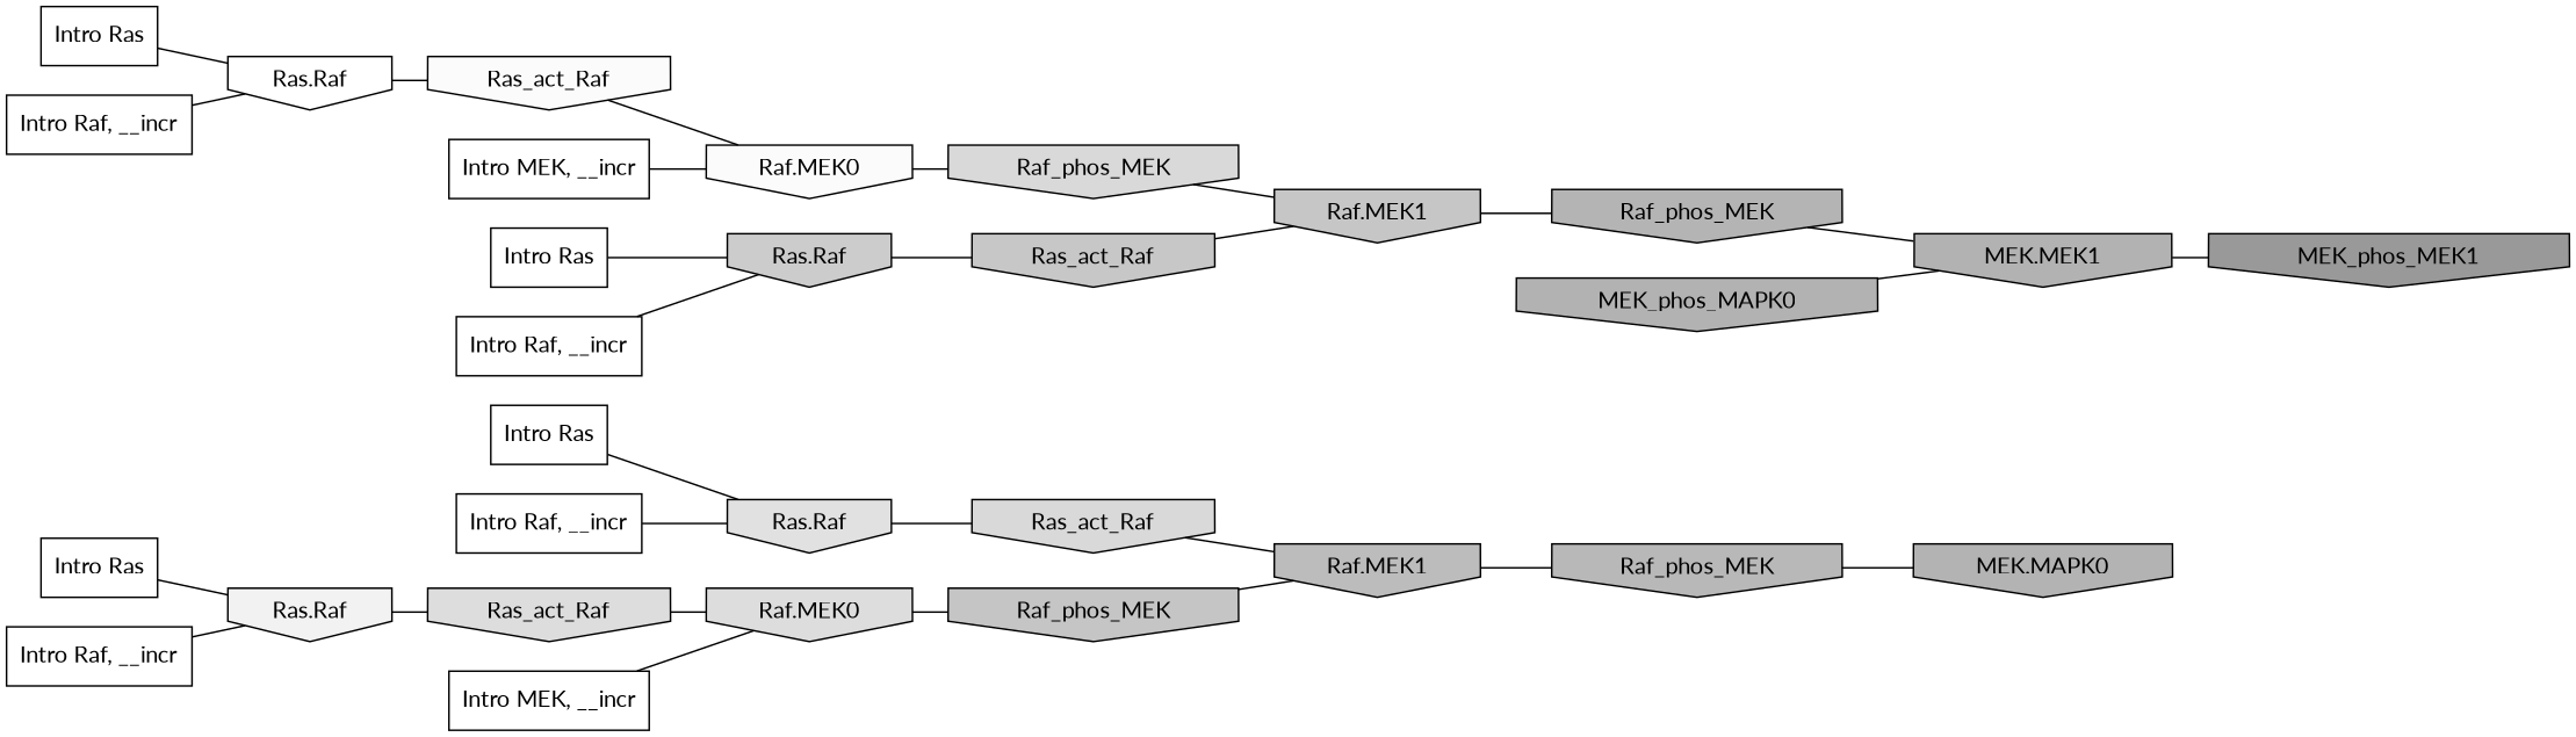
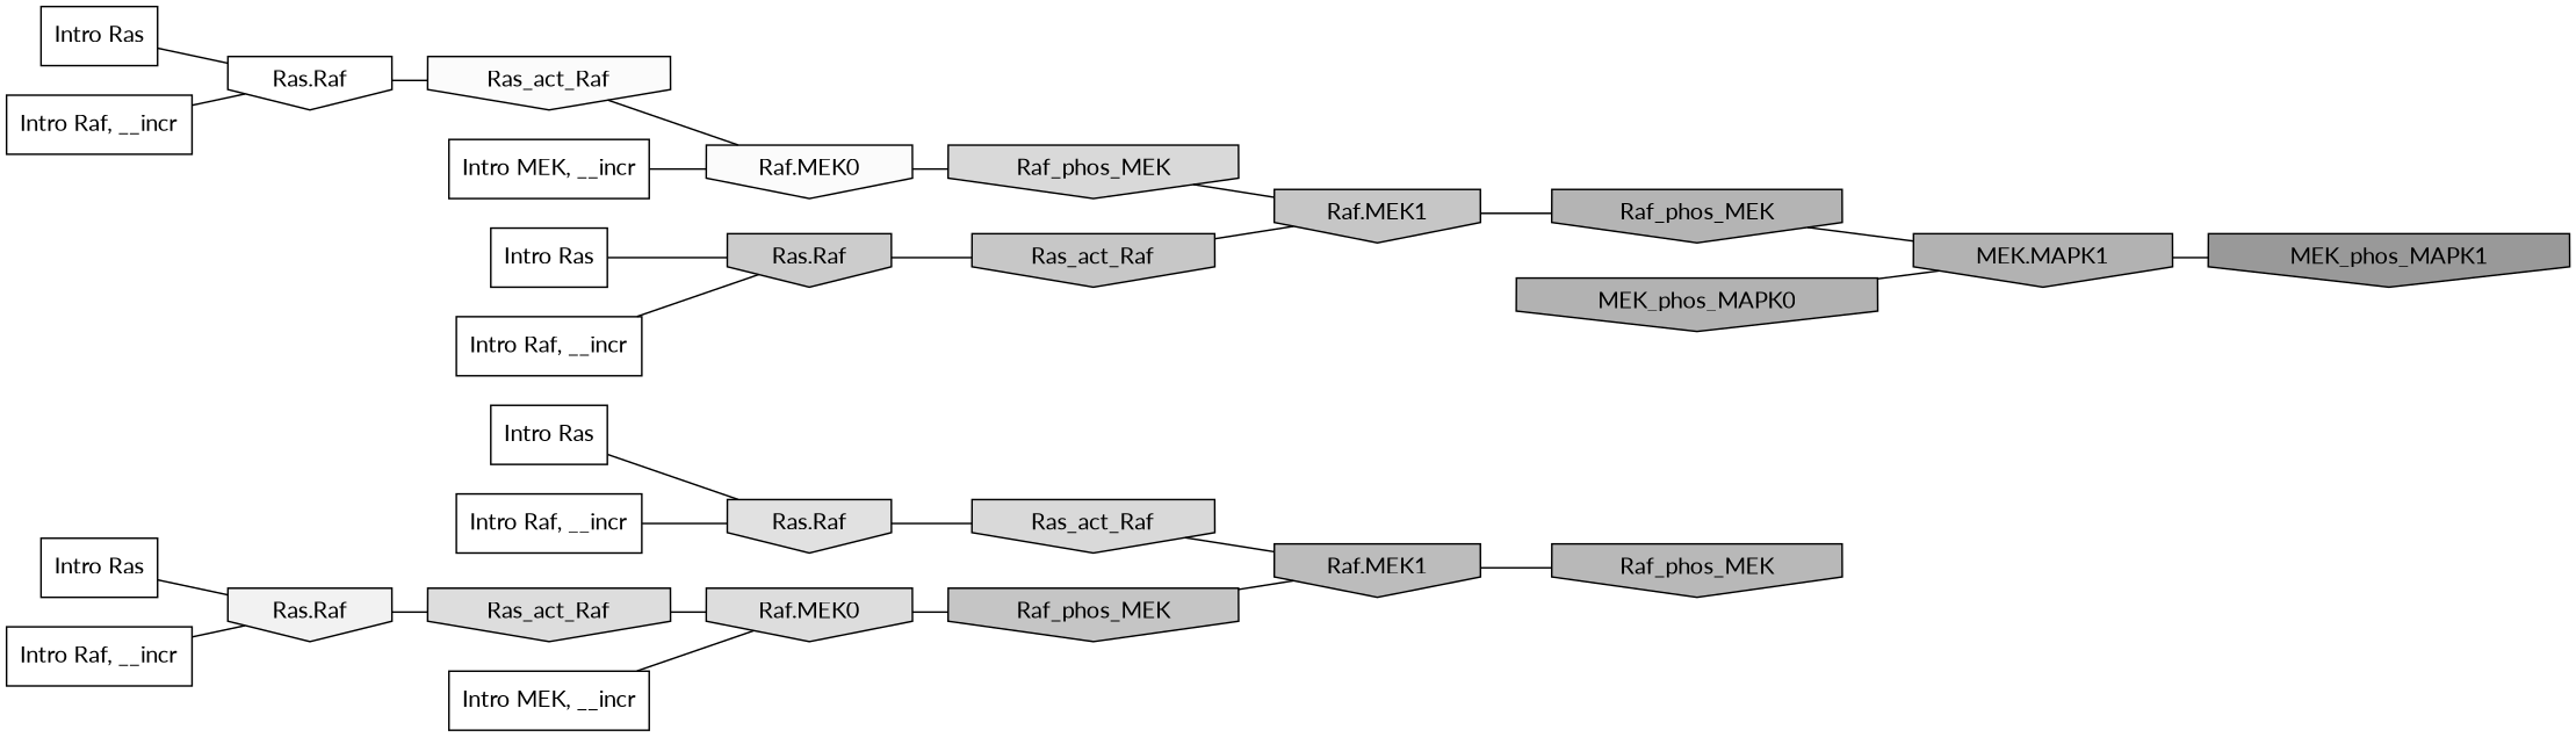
  digraph {
    fontname=Lato
    rankdir=LR
    ranksep=0.30
    node [fillcolor="0.000 0.000 1.000" fontname=Lato shape=invhouse style=filled]
    edge [color="0.000 0.000 0.000" dir=none fontname=Lato]
    n1 [label="Intro Ras" shape=rectangle]
    n2 [fillcolor="0.000 0.000 0.880" label="Ras.Raf"]
    n3 [fillcolor="0.000 0.000 0.850" label=Ras_act_Raf]
    n4 [label="Intro Ras" shape=rectangle]
    n5 [label="Ras.Raf"]
    n6 [fillcolor="0.000 0.000 0.983" label=Ras_act_Raf]
    n7 [label="Intro Ras" shape=rectangle]
    n8 [fillcolor="0.000 0.000 0.797" label="Ras.Raf"]
    n9 [fillcolor="0.000 0.000 0.778" label=Ras_act_Raf]
    n10 [label="Intro Ras" shape=rectangle]
    n11 [fillcolor="0.000 0.000 0.947" label="Ras.Raf"]
    n12 [fillcolor="0.000 0.000 0.867" label=Ras_act_Raf]
    n13 [label="Intro Raf, __incr" shape=rectangle]
    n14 [label="Intro Raf, __incr" shape=rectangle]
    n15 [label="Intro Raf, __incr" shape=rectangle]
    n16 [label="Intro Raf, __incr" shape=rectangle]
    n17 [label="Intro MEK, __incr" shape=rectangle]
    n18 [fillcolor="0.000 0.000 0.983" label="Raf.MEK0"]
    n19 [fillcolor="0.000 0.000 0.851" label=Raf_phos_MEK]
    n20 [label="Intro MEK, __incr" shape=rectangle]
    n21 [fillcolor="0.000 0.000 0.867" label="Raf.MEK0"]
    n22 [fillcolor="0.000 0.000 0.771" label=Raf_phos_MEK]
-   n23 [fillcolor="0.000 0.000 0.701" label="MEK.MAPK0"]
    n24 [fillcolor="0.000 0.000 0.774" label="Raf.MEK1"]
    n25 [fillcolor="0.000 0.000 0.737" label="Raf.MEK1"]
    n26 [fillcolor="0.000 0.000 0.706" label=Raf_phos_MEK]
    n27 [fillcolor="0.000 0.000 0.721" label=Raf_phos_MEK]
-   n28 [fillcolor="0.000 0.000 0.697" label="MEK.MEK1"]
-   n29 [fillcolor="0.000 0.000 0.600" label=MEK_phos_MEK1]
+   n28 [fillcolor="0.000 0.000 0.697" label="MEK.MAPK1"]
+   n29 [fillcolor="0.000 0.000 0.600" label=MEK_phos_MAPK1]
    n30 [fillcolor="0.000 0.000 0.699" label=MEK_phos_MAPK0]
    n1 -> n2
    n2 -> n3
    n3 -> n25
    n4 -> n5
    n5 -> n6
    n6 -> n18
    n7 -> n8
    n8 -> n9
    n9 -> n24
    n10 -> n11
    n11 -> n12
    n12 -> n21
    n13 -> n5
    n14 -> n11
    n15 -> n2
    n16 -> n8
    n17 -> n18
    n18 -> n19
    n19 -> n24
    n20 -> n21
    n21 -> n22
    n22 -> n25
    n24 -> n26
    n25 -> n27
    n26 -> n28
-   n27 -> n23
    n28 -> n29
    n30 -> n28
  }
